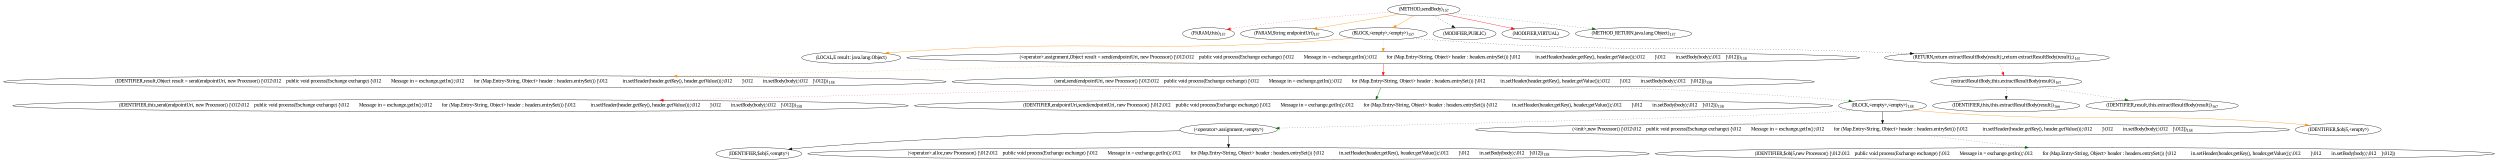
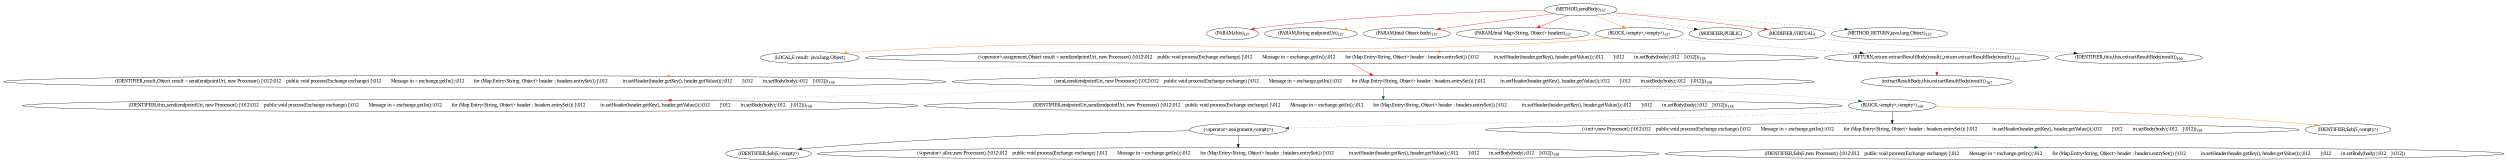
  digraph {
    fontname="PT Serif"
    node [fontname="PT Serif"]
    edge [color=red fontname="PT Serif" style=dotted]
    n1 [label=<(METHOD,sendBody)<SUB>157</SUB>>]
    n2 [label=<(PARAM,this)<SUB>157</SUB>>]
    n3 [label=<(PARAM,String endpointUri)<SUB>157</SUB>>]
+   n4 [label=<(PARAM,final Object body)<SUB>157</SUB>>]
+   n5 [label=<(PARAM,final Map&lt;String, Object&gt; headers)<SUB>157</SUB>>]
    n6 [label=<(BLOCK,&lt;empty&gt;,&lt;empty&gt;)<SUB>157</SUB>>]
    n7 [label=<(MODIFIER,PUBLIC)>]
    n8 [label=<(MODIFIER,VIRTUAL)>]
    n9 [label=<(METHOD_RETURN,java.lang.Object)<SUB>157</SUB>>]
    n10 [label=<(LOCAL,E result: java.lang.Object)>]
    n11 [label=<(&lt;operator&gt;.assignment,Object result = send(endpointUri, new Processor() {\012\012    public void process(Exchange exchange) {\012        Message in = exchange.getIn();\012        for (Map.Entry&lt;String, Object&gt; header : headers.entrySet()) {\012            in.setHeader(header.getKey(), header.getValue());\012        }\012        in.setBody(body);\012    }\012}))<SUB>158</SUB>>]
    n12 [label=<(RETURN,return extractResultBody(result);,return extractResultBody(result);)<SUB>167</SUB>>]
    n13 [label=<(IDENTIFIER,result,Object result = send(endpointUri, new Processor() {\012\012    public void process(Exchange exchange) {\012        Message in = exchange.getIn();\012        for (Map.Entry&lt;String, Object&gt; header : headers.entrySet()) {\012            in.setHeader(header.getKey(), header.getValue());\012        }\012        in.setBody(body);\012    }\012}))<SUB>158</SUB>>]
    n14 [label=<(send,send(endpointUri, new Processor() {\012\012    public void process(Exchange exchange) {\012        Message in = exchange.getIn();\012        for (Map.Entry&lt;String, Object&gt; header : headers.entrySet()) {\012            in.setHeader(header.getKey(), header.getValue());\012        }\012        in.setBody(body);\012    }\012}))<SUB>158</SUB>>]
    n15 [label=<(extractResultBody,this.extractResultBody(result))<SUB>167</SUB>>]
    n16 [label=<(IDENTIFIER,this,send(endpointUri, new Processor() {\012\012    public void process(Exchange exchange) {\012        Message in = exchange.getIn();\012        for (Map.Entry&lt;String, Object&gt; header : headers.entrySet()) {\012            in.setHeader(header.getKey(), header.getValue());\012        }\012        in.setBody(body);\012    }\012}))<SUB>158</SUB>>]
    n17 [label=<(IDENTIFIER,endpointUri,send(endpointUri, new Processor() {\012\012    public void process(Exchange exchange) {\012        Message in = exchange.getIn();\012        for (Map.Entry&lt;String, Object&gt; header : headers.entrySet()) {\012            in.setHeader(header.getKey(), header.getValue());\012        }\012        in.setBody(body);\012    }\012}))<SUB>158</SUB>>]
    n18 [label=<(BLOCK,&lt;empty&gt;,&lt;empty&gt;)<SUB>158</SUB>>]
    n19 [label=<(&lt;operator&gt;.assignment,&lt;empty&gt;)>]
    n20 [label=<(&lt;init&gt;,new Processor() {\012\012    public void process(Exchange exchange) {\012        Message in = exchange.getIn();\012        for (Map.Entry&lt;String, Object&gt; header : headers.entrySet()) {\012            in.setHeader(header.getKey(), header.getValue());\012        }\012        in.setBody(body);\012    }\012})<SUB>158</SUB>>]
    n21 [label=<(IDENTIFIER,$obj5,&lt;empty&gt;)>]
    n22 [label=<(IDENTIFIER,$obj5,&lt;empty&gt;)>]
    n23 [label=<(&lt;operator&gt;.alloc,new Processor() {\012\012    public void process(Exchange exchange) {\012        Message in = exchange.getIn();\012        for (Map.Entry&lt;String, Object&gt; header : headers.entrySet()) {\012            in.setHeader(header.getKey(), header.getValue());\012        }\012        in.setBody(body);\012    }\012})<SUB>158</SUB>>]
    n24 [label=<(IDENTIFIER,$obj5,new Processor() {\012\012    public void process(Exchange exchange) {\012        Message in = exchange.getIn();\012        for (Map.Entry&lt;String, Object&gt; header : headers.entrySet()) {\012            in.setHeader(header.getKey(), header.getValue());\012        }\012        in.setBody(body);\012    }\012})>]
    n25 [label=<(IDENTIFIER,this,this.extractResultBody(result))<SUB>166</SUB>>]
-   n26 [label=<(IDENTIFIER,result,this.extractResultBody(result))<SUB>167</SUB>>]
-   n1 -> n2
-   n1 -> n3 [color=darkorange style=solid]
+   n1 -> n2 [style=solid]
+   n1 -> n3 [color=darkorange]
+   n1 -> n4 [style=solid]
+   n1 -> n5 [style=solid]
    n1 -> n6 [color=darkorange style=solid]
    n1 -> n7 [color=black]
    n1 -> n8 [style=solid]
    n1 -> n9 [color=darkgreen]
    n6 -> n10 [color=darkorange style=solid]
    n6 -> n11 [color=darkorange]
    n6 -> n12 [color=black]
    n11 -> n13 [color=darkorange]
    n11 -> n14 [style=solid]
    n12 -> n15
    n14 -> n16
    n14 -> n17 [color=darkgreen style=solid]
    n14 -> n18 [color=darkgreen]
-   n15 -> n25 [color=black]
-   n15 -> n26 [color=darkgreen]
+   n8 -> n25 [color=black]
    n18 -> n19 [color=darkgreen]
    n18 -> n20 [color=black style=solid]
    n18 -> n21 [color=darkorange style=solid]
    n19 -> n22 [color=black style=solid]
    n19 -> n23 [color=black style=solid]
    n20 -> n24 [color=darkgreen]
  }
